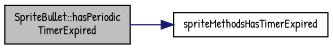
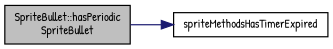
  digraph {
    rankdir=LR
    fontname="Patrick Hand"
    node [color=black fontname="Patrick Hand" fontsize=10 shape=record style=filled]
-   n1 [fillcolor=grey75 fontcolor=black height=0.2 label="SpriteBullet::hasPeriodic\lTimerExpired" width=0.4]
+   n1 [fillcolor=grey75 fontcolor=black height=0.2 label="SpriteBullet::hasPeriodic\lSpriteBullet" width=0.4]
    n2 [fillcolor=white height=0.2 label=spriteMethodsHasTimerExpired width=0.4]
    n1 -> n2 [color=midnightblue fontname="Patrick Hand" fontsize=10 labelfontname=Helvetica labelfontsize=10 style=solid]
  }
